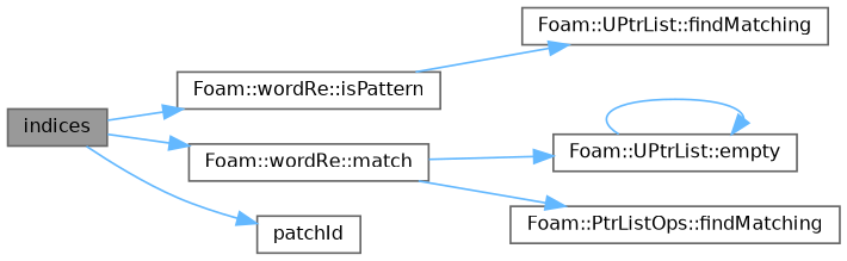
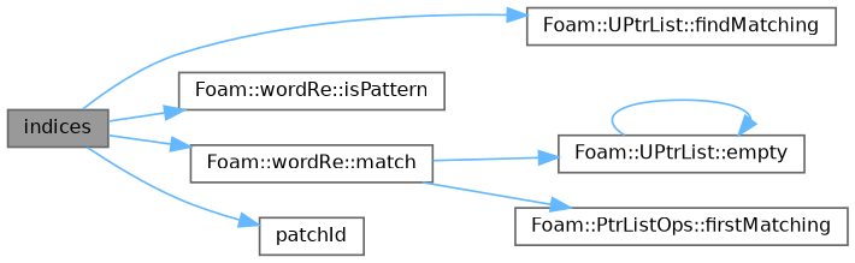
  digraph {
    rankdir=LR
    node [color=grey40 fillcolor=white fontname=Helvetica fontsize=10 shape=box style=filled]
    edge [color=steelblue1 fontname=Helvetica fontsize=10 labelfontname=Helvetica labelfontsize=10 style=solid]
    n1 [color=gray40 fillcolor=grey60 fontcolor=black height=0.2 label=indices width=0.4]
    n2 [height=0.2 label="Foam::UPtrList::findMatching" width=0.4]
    n3 [height=0.2 label="Foam::wordRe::isPattern" width=0.4]
    n4 [height=0.2 label="Foam::wordRe::match" width=0.4]
    n5 [height=0.2 label=patchId width=0.4]
    n6 [height=0.2 label="Foam::UPtrList::empty" width=0.4]
-   n7 [height=0.2 label="Foam::PtrListOps::findMatching" width=0.4]
-   n3 -> n2
+   n7 [height=0.2 label="Foam::PtrListOps::firstMatching" width=0.4]
+   n1 -> n2
    n1 -> n3
    n1 -> n4
    n1 -> n5
    n4 -> n6
    n4 -> n7
    n6 -> n6
  }
